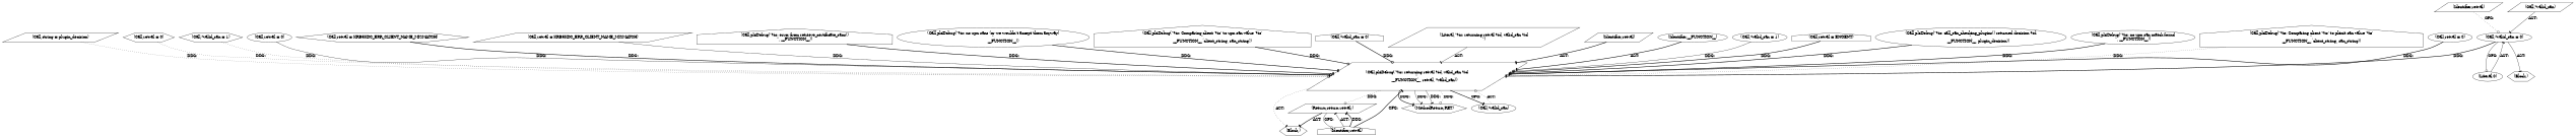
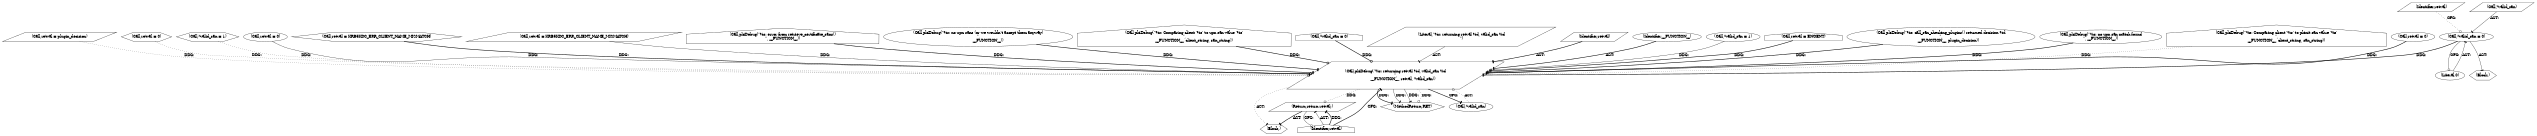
  digraph {
    node [shape=ellipse]
    edge [arrowhead=tee style=bold]
    n1 [label="(Call,*valid_san = 0)"]
    n2 [label="(Call,pkiDebug(\"%s: returning retval %d, valid_san %d\n\",\n             __FUNCTION__, retval, *valid_san))" shape=parallelogram]
    n3 [label="(Literal,0)"]
    n4 [label="(Block,)" shape=hexagon]
    n5 [label="(Return,return retval;)" shape=parallelogram]
    n6 [label="(MethodReturn,RET)" shape=hexagon]
    n7 [label="(Call,*valid_san)"]
    n8 [label="(Block,)" shape=hexagon]
    n9 [label="(Identifier,retval)" shape=house]
-   n10 [label="(Call,string = plugin_decision)" shape=parallelogram]
+   n10 [label="(Call,retval = plugin_decision)" shape=parallelogram]
    n11 [label="(Call,retval = 0)" shape=hexagon]
    n12 [label="(Call,*valid_san = 1)" shape=hexagon]
    n13 [label="(Call,retval = 0)"]
    n14 [label="(Call,retval = KRB5KDC_ERR_CLIENT_NAME_MISMATCH)" shape=hexagon]
    n15 [label="(Call,retval = KRB5KDC_ERR_CLIENT_NAME_MISMATCH)" shape=parallelogram]
    n16 [label="(Call,pkiDebug(\"%s: error from retrieve_certificate_sans()\n\", __FUNCTION__))" shape=house]
    n17 [label="(Call,pkiDebug(\"%s: no upn sans (or we wouldn't accept them anyway)\n\",\n                 __FUNCTION__))"]
    n18 [label="(Call,pkiDebug(\"%s: Comparing client '%s' to upn san value '%s'\n\",\n                 __FUNCTION__, client_string, san_string))" shape=house]
    n19 [label="(Identifier,retval)" shape=parallelogram]
    n20 [label="(Call,*valid_san = 0)" shape=house]
    n21 [label="(Literal,\"%s: returning retval %d, valid_san %d\n\")" shape=parallelogram]
    n22 [label="(Identifier,retval)" shape=parallelogram]
    n23 [label="(Identifier,__FUNCTION__)"]
    n24 [label="(Call,*valid_san = 1)"]
    n25 [label="(Call,retval = ENOENT)" shape=house]
    n26 [label="(Call,*valid_san)" shape=parallelogram]
    n27 [label="(Call,pkiDebug(\"%s: call_san_checking_plugins() returned decision %d\n\",\n             __FUNCTION__, plugin_decision))"]
    n28 [label="(Call,pkiDebug(\"%s: no upn san match found\n\", __FUNCTION__))"]
    n29 [label="(Call,pkiDebug(\"%s: Comparing client '%s' to pkinit san value '%s'\n\",\n                 __FUNCTION__, client_string, san_string))" shape=house]
    n30 [label="(Call,retval = 0)"]
    n1 -> n2 [label="DDG: "]
    n1 -> n3 [arrowhead=odot label="CFG: " style=solid]
    n1 -> n4 [label="AST: " style=solid]
    n2 -> n5 [arrowhead=odot label="DDG: " style=dotted]
    n2 -> n6 [label="DDG: "]
    n2 -> n6 [label="DDG: " style=solid]
    n2 -> n6 [label="DDG: " style=solid]
    n2 -> n6 [arrowhead=odot label="DDG: " style=dotted]
    n2 -> n7 [label="CFG: "]
    n2 -> n8 [label="AST: " style=dotted]
    n3 -> n1 [label="AST: " style=solid]
    n5 -> n8 [label="AST: "]
    n5 -> n9 [arrowhead=odot label="CFG: " style=solid]
    n7 -> n2 [arrowhead=odot label="AST: " style=dotted]
    n9 -> n2 [label="CFG: "]
    n9 -> n5 [label="AST: " style=solid]
    n9 -> n5 [label="DDG: "]
    n10 -> n2 [arrowhead=odot label="DDG: " style=dotted]
    n11 -> n2 [label="DDG: " style=dotted]
    n12 -> n2 [arrowhead=odot label="DDG: " style=dotted]
    n13 -> n2 [arrowhead=odot label="DDG: " style=solid]
    n14 -> n2 [arrowhead=odot label="DDG: "]
    n15 -> n2 [arrowhead=odot label="DDG: " style=solid]
    n16 -> n2 [label="DDG: "]
    n17 -> n2 [label="DDG: "]
    n18 -> n2 [arrowhead=odot label="DDG: "]
    n19 -> n1 [arrowhead=odot label="CFG: " style=dotted]
    n20 -> n2 [arrowhead=odot label="DDG: "]
    n21 -> n2 [label="AST: " style=solid]
    n22 -> n2 [label="AST: "]
    n23 -> n2 [label="AST: "]
    n24 -> n2 [label="DDG: " style=solid]
    n25 -> n2 [label="DDG: "]
    n26 -> n1 [label="AST: " style=solid]
    n27 -> n2 [label="DDG: "]
    n28 -> n2 [label="DDG: "]
    n29 -> n2 [arrowhead=odot label="DDG: " style=dotted]
    n30 -> n2 [arrowhead=odot label="DDG: "]
  }
